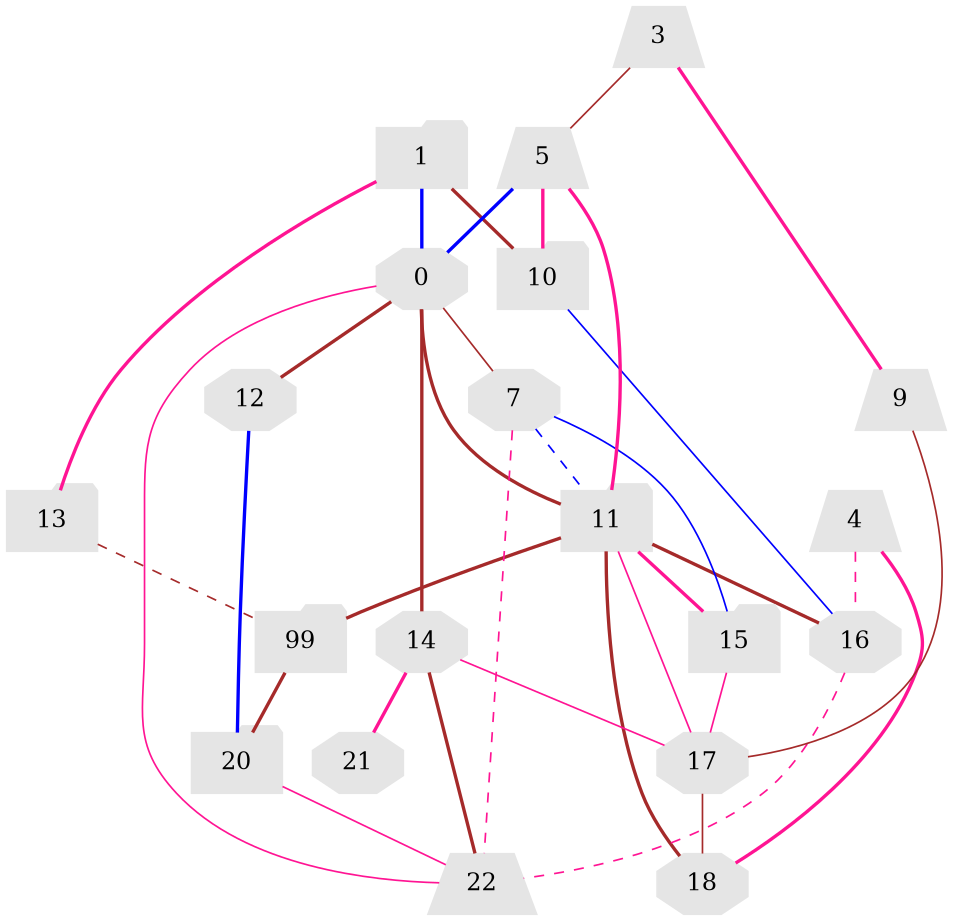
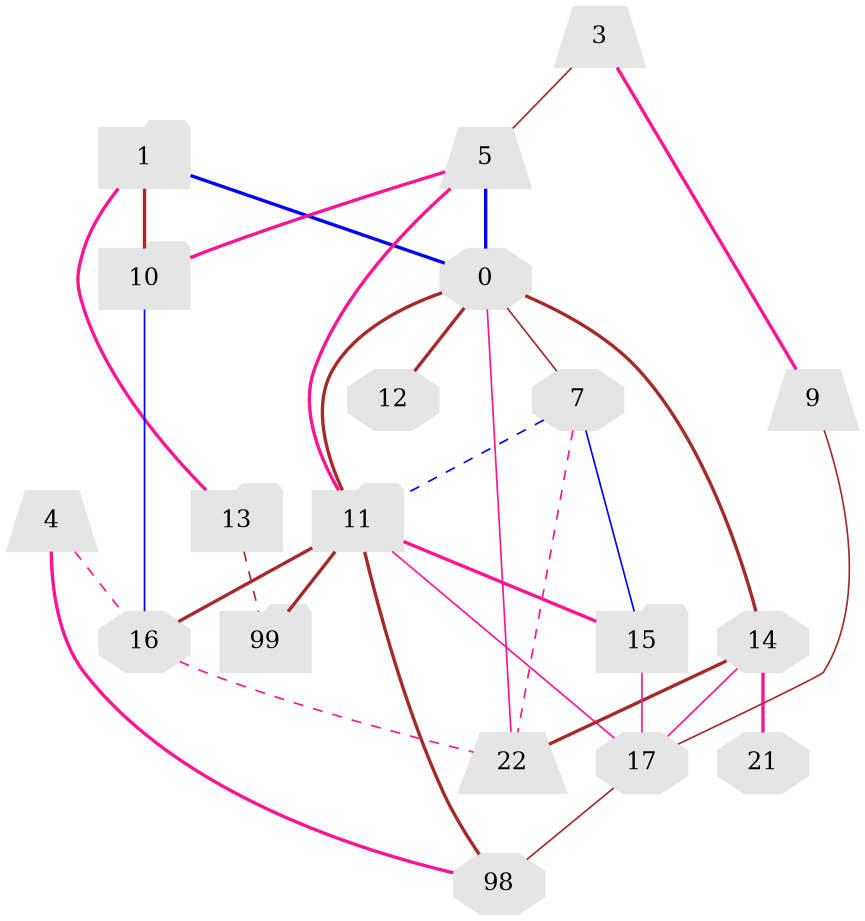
  graph {
    node [color=gray90 shape=octagon style=filled]
    edge [color=deeppink style=bold weight=1.0]
    1 [shape=folder]
    n2 [label=0]
    10 [shape=folder]
    13 [shape=folder]
    22 [shape=trapezium]
    11 [shape=folder]
    7
    12
    14
    16
    n11 [label=99 shape=folder]
    4 [shape=trapezium]
-   18
+   18 [label=98]
    3 [shape=trapezium]
    5 [shape=trapezium]
    9 [shape=trapezium]
    17
    15 [shape=folder]
-   20 [shape=folder]
    21
    1 -- n2 [color=blue]
    1 -- 10 [color=brown]
    1 -- 13
    n2 -- 22 [style=solid weight=2.0]
    n2 -- 11 [color=brown weight=2.0]
    n2 -- 7 [color=brown style=solid weight=4.0]
    n2 -- 12 [color=brown]
    n2 -- 14 [color=brown]
    10 -- 16 [color=blue style=solid]
    13 -- n11 [color=brown style=dashed]
    11 -- 16 [color=brown]
    11 -- n11 [color=brown]
    11 -- 18 [color=brown]
    11 -- 17 [style=solid]
    11 -- 15
    7 -- 22 [style=dashed weight=3.0]
    7 -- 11 [color=blue style=dashed]
    7 -- 15 [color=blue style=solid]
-   12 -- 20 [color=blue]
    14 -- 22 [color=brown]
    14 -- 17 [style=solid]
    14 -- 21
    16 -- 22 [style=dashed]
-   n11 -- 20 [color=brown]
    4 -- 16 [style=dashed]
    4 -- 18
    3 -- 5 [color=brown style=solid]
    3 -- 9
    5 -- n2 [color=blue weight=2.0]
    5 -- 10
    5 -- 11
    9 -- 17 [color=brown style=solid]
    17 -- 18 [color=brown style=solid weight=2.0]
    15 -- 17 [style=solid]
-   20 -- 22 [style=solid]
  }
